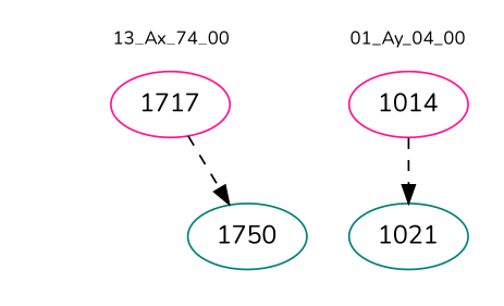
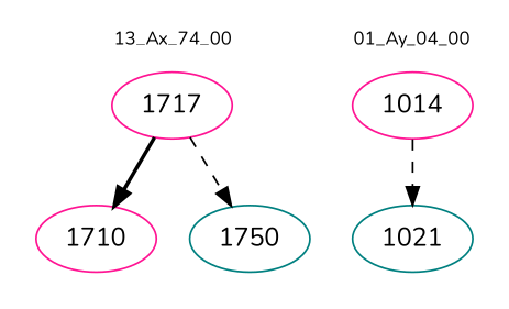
  digraph {
    fontname=Nunito
    node [color=deeppink fontname=Nunito]
    edge [color=black fontname=Nunito style=dashed]
    n1 [label=1717]
+   n2 [label=1710]
    n3 [color=teal label=1750]
    n4 [label=1014]
    n5 [color=teal label=1021]
    subgraph cluster_1 {
      color=white
      fontsize=10
      label="13_Ax_74_00"
      n1
+     n2
      n3
    }
    subgraph cluster_2 {
      color=white
      fontsize=10
      label="01_Ay_04_00"
      n4
      n5
    }
+   n1 -> n2 [style=bold]
    n1 -> n3
    n4 -> n5
  }
